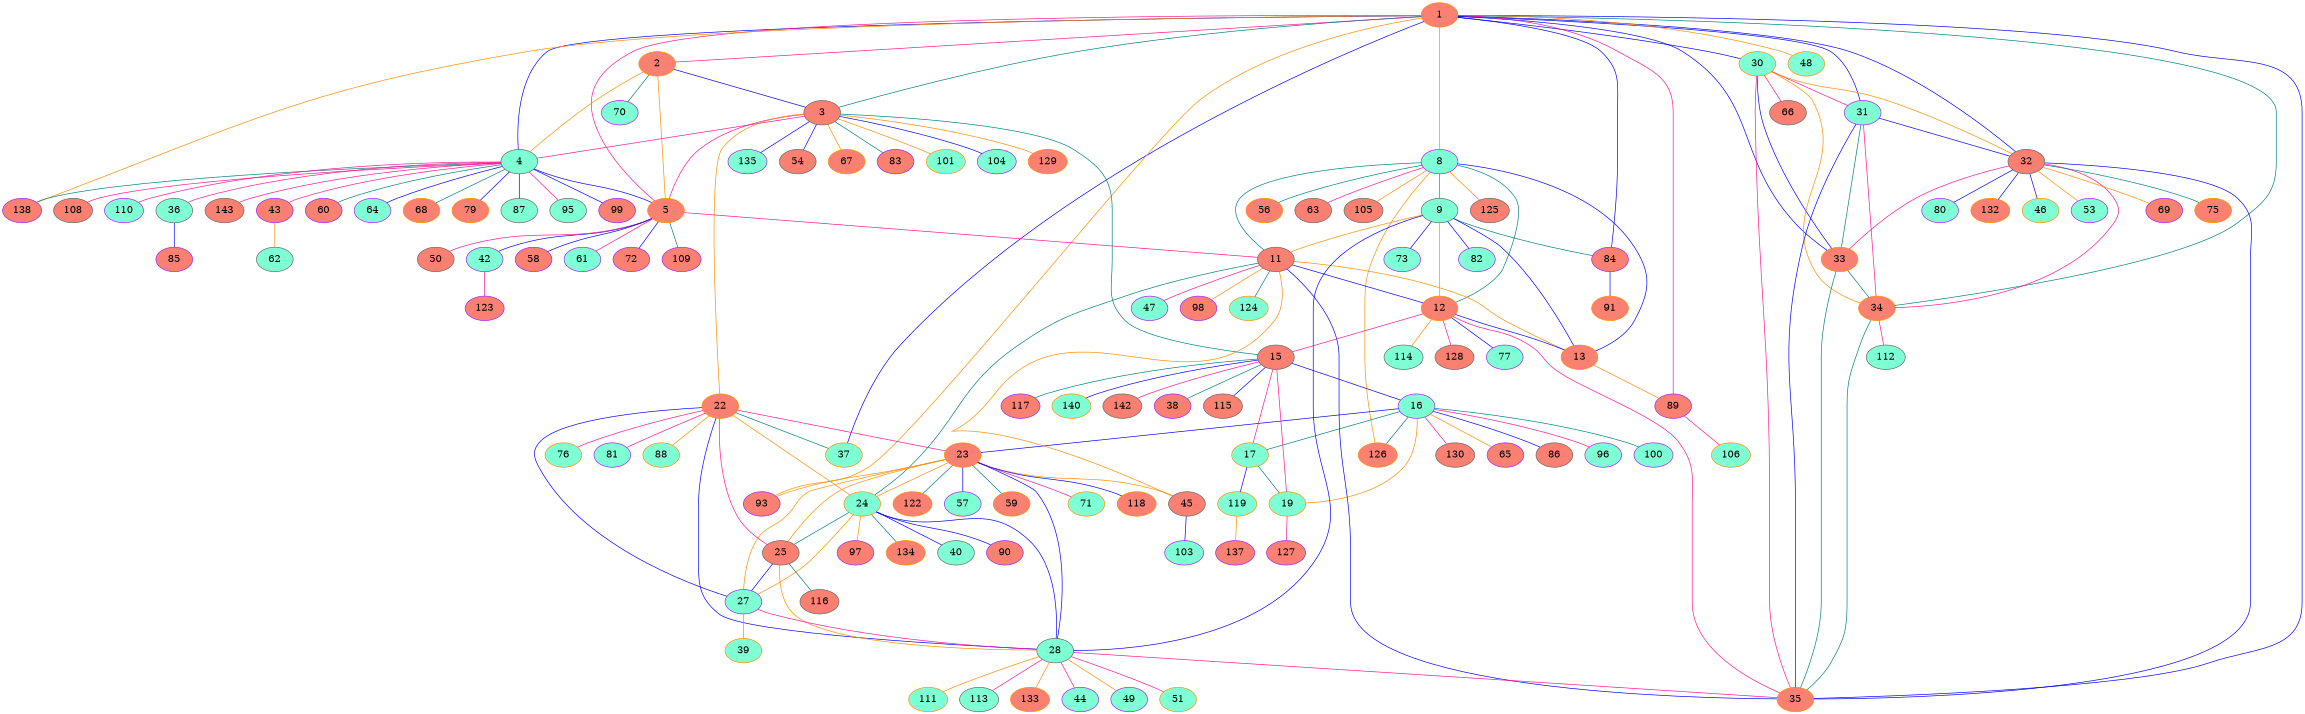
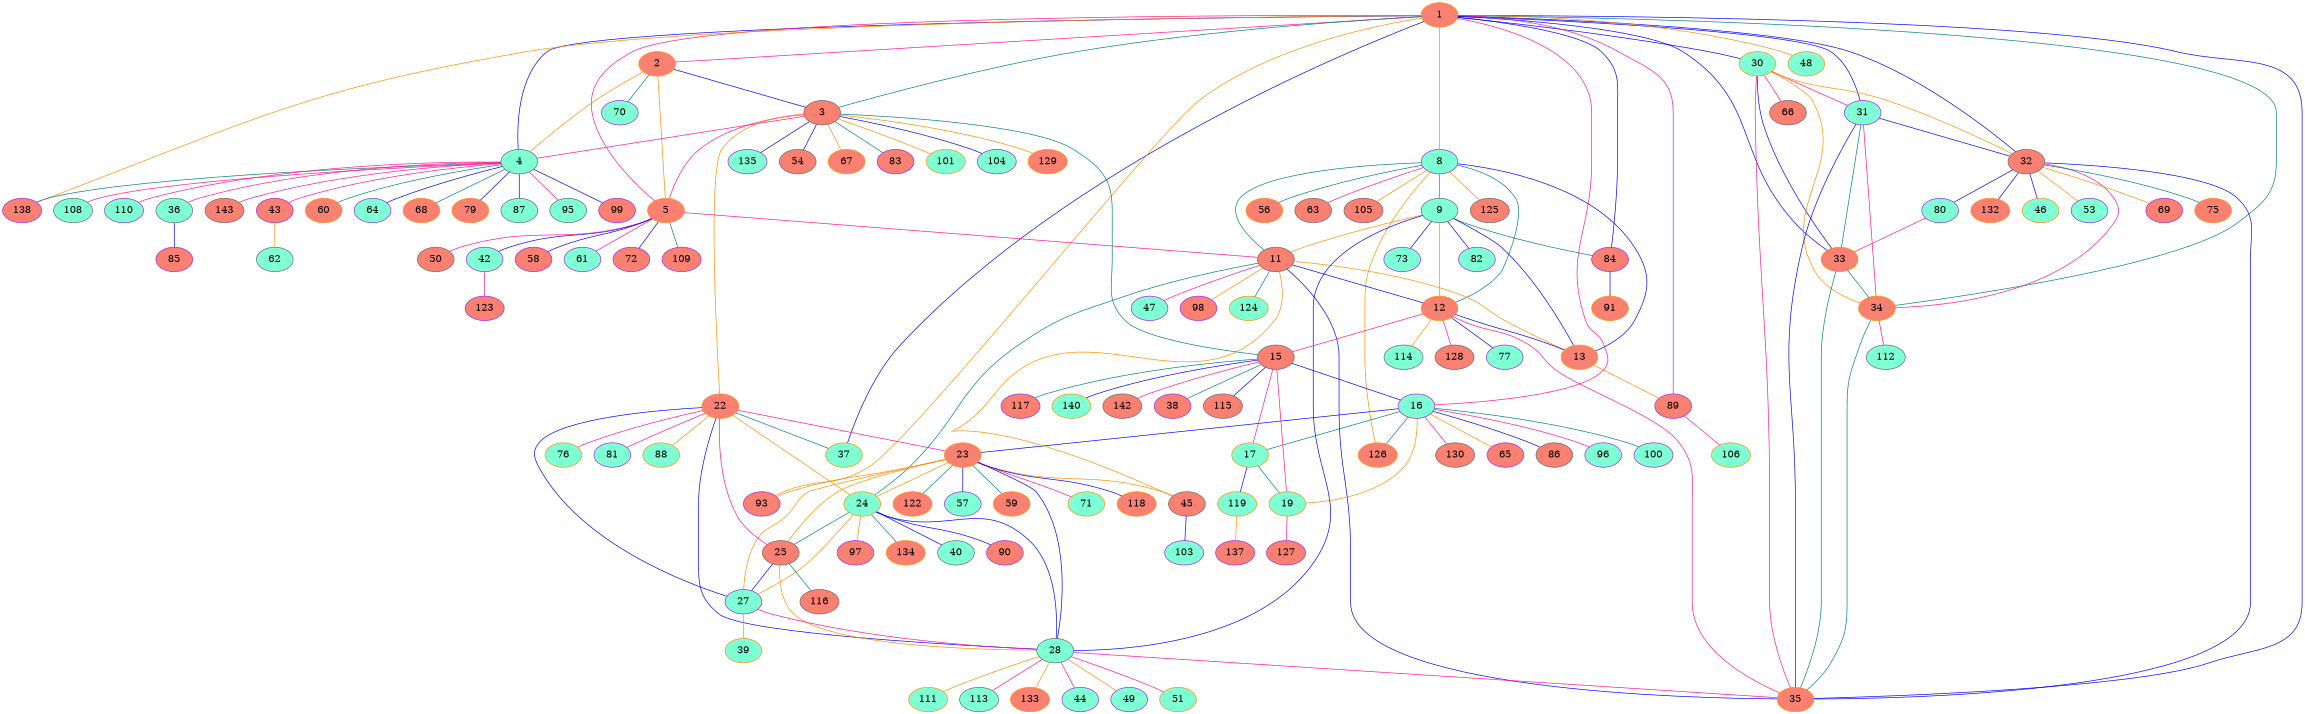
  graph {
    node [color=purple fillcolor=salmon style=filled]
    edge [color=blue]
    1 [color=darkorange super="+29"]
    2 [color=darkorange]
    3 [color=gray40 super="+92"]
    4 [color=gray40 fillcolor=aquamarine super="+7"]
    5 [color=darkorange super="+6"]
    8 [fillcolor=aquamarine super="+120"]
    16 [fillcolor=aquamarine super="+18"]
    30 [color=darkorange fillcolor=aquamarine super="+55"]
    31 [fillcolor=aquamarine]
    32 [color=gray40 super="+121"]
    33 [color=darkorange]
    34 [color=darkorange super="+94"]
    35 [color=darkorange super="+52"]
    37 [color=darkorange fillcolor=aquamarine]
    48 [color=darkorange fillcolor=aquamarine]
    84
    89 [super="+136"]
    93
    138
    70 [fillcolor=aquamarine]
    15 [color=gray40 super="+21"]
    22 [color=darkorange super="+102"]
    54 [color=gray40]
    67 [color=darkorange]
    83
    101 [color=darkorange fillcolor=aquamarine]
    104 [fillcolor=aquamarine]
    129 [color=darkorange]
    135 [fillcolor=aquamarine]
    36 [color=gray40 fillcolor=aquamarine]
    43
-   60
+   60 [color=darkorange]
    64 [fillcolor=aquamarine]
    68 [color=darkorange]
    79 [color=darkorange]
    87 [color=gray40 fillcolor=aquamarine]
    95 [color=gray40 fillcolor=aquamarine]
    99
-   108 [color=gray40]
+   108 [color=gray40 fillcolor=aquamarine]
    110 [fillcolor=aquamarine]
    143 [color=gray40]
    11 [color=gray40 super="+131"]
    42 [fillcolor=aquamarine super="+139"]
    50 [color=gray40]
    58
    61 [fillcolor=aquamarine]
    72
    109
    9 [color=gray40 fillcolor=aquamarine super="+10"]
    12 [color=darkorange super="+14"]
    13 [color=darkorange super="+74"]
    56 [color=darkorange]
    63 [color=gray40]
    105 [color=gray40]
    125 [color=gray40]
    126 [color=darkorange]
    17 [color=darkorange fillcolor=aquamarine super="+107"]
    19 [color=darkorange fillcolor=aquamarine super="+20"]
    23 [color=darkorange super="+26"]
    65
    86 [color=gray40]
    96 [fillcolor=aquamarine]
    100 [fillcolor=aquamarine]
    130 [color=gray40]
    66 [color=gray40]
    46 [color=darkorange fillcolor=aquamarine]
    53 [fillcolor=aquamarine]
    69
    75 [color=darkorange]
    80 [fillcolor=aquamarine super="+141"]
    132 [color=darkorange]
    112 [color=gray40 fillcolor=aquamarine]
    91 [color=darkorange]
    106 [color=darkorange fillcolor=aquamarine]
    38
    115 [color=gray40]
    117
    140 [color=darkorange fillcolor=aquamarine]
    142 [color=gray40]
    28 [color=gray40 fillcolor=aquamarine super="+78"]
    24 [color=darkorange fillcolor=aquamarine super="+41"]
    25 [color=gray40]
    27 [fillcolor=aquamarine]
    76 [color=darkorange fillcolor=aquamarine]
    81 [fillcolor=aquamarine]
    88 [color=darkorange fillcolor=aquamarine]
    85
    62 [color=gray40 fillcolor=aquamarine]
    45 [color=gray40]
    47 [fillcolor=aquamarine]
    98
    124 [color=darkorange fillcolor=aquamarine]
    123
    73 [fillcolor=aquamarine]
    82 [fillcolor=aquamarine]
    77 [fillcolor=aquamarine]
    114 [color=gray40 fillcolor=aquamarine]
    128 [color=gray40]
    44 [fillcolor=aquamarine]
    49 [fillcolor=aquamarine]
    51 [color=darkorange fillcolor=aquamarine]
    111 [color=darkorange fillcolor=aquamarine]
    113 [color=gray40 fillcolor=aquamarine]
    133 [color=darkorange]
    40 [color=gray40 fillcolor=aquamarine]
    90
    97
    134 [color=darkorange]
    103 [fillcolor=aquamarine]
    119 [color=darkorange fillcolor=aquamarine]
    127
    57 [fillcolor=aquamarine]
    59 [color=darkorange]
    71 [color=darkorange fillcolor=aquamarine]
    118 [color=darkorange]
    122 [color=darkorange]
    137
    116 [color=gray40]
    39 [color=darkorange fillcolor=aquamarine]
    1 -- 2 [color=deeppink]
    1 -- 3 [color=teal weight=2]
    1 -- 4 [weight=2]
    1 -- 5 [color=deeppink weight=2]
    1 -- 8 [color=darkorange]
+   1 -- 16 [color=deeppink]
    1 -- 30
    1 -- 31
    1 -- 32
    1 -- 33
    1 -- 34 [color=teal]
    1 -- 35
    1 -- 37
    1 -- 48 [color=darkorange]
    1 -- 84
    1 -- 89 [color=deeppink]
    1 -- 93 [color=darkorange]
    1 -- 138 [color=darkorange]
    2 -- 3
    2 -- 4 [color=darkorange weight=2]
    2 -- 5 [color=darkorange weight=2]
    2 -- 70 [color=teal]
    3 -- 4 [color=deeppink weight=2]
    3 -- 5 [color=deeppink weight=2]
    3 -- 15 [color=teal]
    3 -- 22 [color=darkorange]
    3 -- 54
    3 -- 67 [color=darkorange]
    3 -- 83 [color=teal]
    3 -- 101 [color=darkorange]
    3 -- 104
    3 -- 129 [color=darkorange]
    3 -- 135
-   4 -- 5 [weight=4]
    4 -- 138 [color=teal]
    4 -- 36 [color=deeppink]
    4 -- 43 [color=deeppink]
    4 -- 60 [color=teal]
    4 -- 64
    4 -- 68 [color=teal]
    4 -- 79
    4 -- 87
    4 -- 95 [color=deeppink]
    4 -- 99
    4 -- 108 [color=deeppink]
    4 -- 110 [color=deeppink]
    4 -- 143 [color=deeppink]
    5 -- 11 [color=deeppink]
    5 -- 42
    5 -- 50 [color=deeppink]
    5 -- 58
    5 -- 61 [color=deeppink]
    5 -- 72
    5 -- 109 [color=teal]
    8 -- 11 [color=teal]
    8 -- 9 [color=deeppink weight=2]
    8 -- 12 [color=teal weight=2]
    8 -- 13
    8 -- 56 [color=teal]
    8 -- 63 [color=deeppink]
    8 -- 105 [color=darkorange]
    8 -- 125 [color=darkorange]
    8 -- 126 [color=darkorange]
    16 -- 126 [color=teal]
    16 -- 17 [color=teal weight=2]
    16 -- 19 [color=darkorange weight=4]
    16 -- 23
    16 -- 65 [color=darkorange]
    16 -- 86
    16 -- 96 [color=deeppink]
    16 -- 100 [color=teal]
    16 -- 130 [color=deeppink]
    30 -- 31 [color=deeppink]
    30 -- 32 [color=darkorange]
    30 -- 33
    30 -- 34 [color=darkorange]
    30 -- 35 [color=deeppink]
    30 -- 66 [color=deeppink]
    31 -- 32
    31 -- 33 [color=teal]
    31 -- 34 [color=deeppink]
    31 -- 35
-   32 -- 33 [color=deeppink]
+   80 -- 33 [color=deeppink]
    32 -- 34 [color=deeppink]
    32 -- 35
    32 -- 46
    32 -- 53 [color=darkorange]
    32 -- 69 [color=darkorange]
    32 -- 75 [color=teal]
    32 -- 80
    32 -- 132
    33 -- 34 [color=teal]
    33 -- 35 [color=teal]
    34 -- 35 [color=teal]
    34 -- 112 [color=deeppink]
    84 -- 91
    89 -- 106 [color=deeppink]
    15 -- 16 [weight=4]
    15 -- 17 [color=deeppink weight=2]
    15 -- 19 [color=deeppink weight=4]
    15 -- 38 [color=teal]
    15 -- 115
    15 -- 117 [color=teal]
    15 -- 140
    15 -- 142 [color=deeppink]
    22 -- 37 [color=teal]
    22 -- 23 [color=deeppink weight=2]
    22 -- 28
    22 -- 24 [color=darkorange]
    22 -- 25 [color=deeppink]
    22 -- 27
    22 -- 76 [color=deeppink]
    22 -- 81 [color=deeppink]
    22 -- 88 [color=darkorange]
    36 -- 85
    43 -- 62 [color=darkorange]
    11 -- 35
    11 -- 12 [weight=2]
    11 -- 13 [color=darkorange]
    11 -- 24 [color=teal]
    11 -- 45 [color=darkorange]
    11 -- 47 [color=deeppink]
    11 -- 98 [color=darkorange]
    11 -- 124 [color=teal]
    42 -- 123 [color=deeppink]
    9 -- 84 [color=teal]
    9 -- 11 [color=darkorange weight=2]
    9 -- 12 [color=darkorange weight=4]
    9 -- 13 [weight=2]
    9 -- 28
    9 -- 73
    9 -- 82
    12 -- 35 [color=deeppink]
    12 -- 15 [color=deeppink]
    12 -- 13 [weight=2]
    12 -- 77
    12 -- 114 [color=darkorange]
    12 -- 128 [color=deeppink]
    13 -- 89 [color=darkorange]
    17 -- 19 [color=teal weight=2]
    17 -- 119
    19 -- 127 [color=deeppink]
    23 -- 93 [color=darkorange]
    23 -- 28 [weight=2]
    23 -- 24 [color=darkorange weight=2]
    23 -- 25 [color=darkorange weight=2]
    23 -- 27 [color=darkorange weight=2]
    23 -- 45 [color=darkorange]
    23 -- 57
    23 -- 59 [color=teal]
    23 -- 71 [color=deeppink]
    23 -- 118
    23 -- 122 [color=teal]
    28 -- 35 [color=deeppink]
    28 -- 44 [color=deeppink]
    28 -- 49 [color=darkorange]
    28 -- 51 [color=deeppink]
    28 -- 111 [color=darkorange]
    28 -- 113 [color=deeppink]
    28 -- 133 [color=darkorange]
    24 -- 28
    24 -- 25 [color=teal]
    24 -- 27 [color=darkorange]
    24 -- 40
    24 -- 90
    24 -- 97 [color=darkorange]
    24 -- 134 [color=teal]
    25 -- 28 [color=darkorange]
    25 -- 27
    25 -- 116 [color=teal]
    27 -- 28 [color=deeppink]
    27 -- 39 [color=darkorange]
    45 -- 103
    119 -- 137 [color=darkorange]
  }
